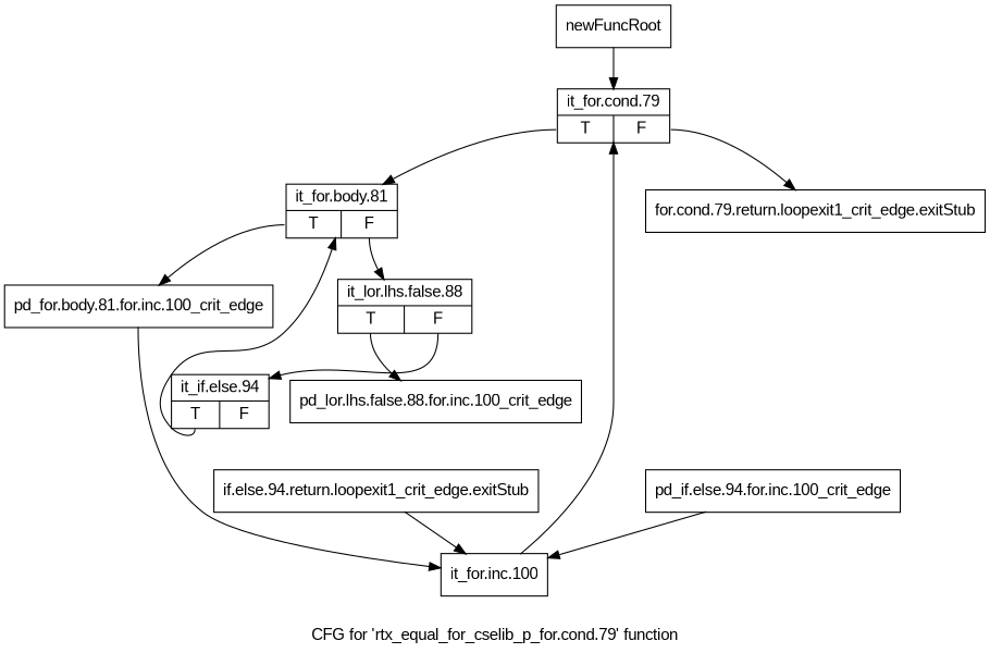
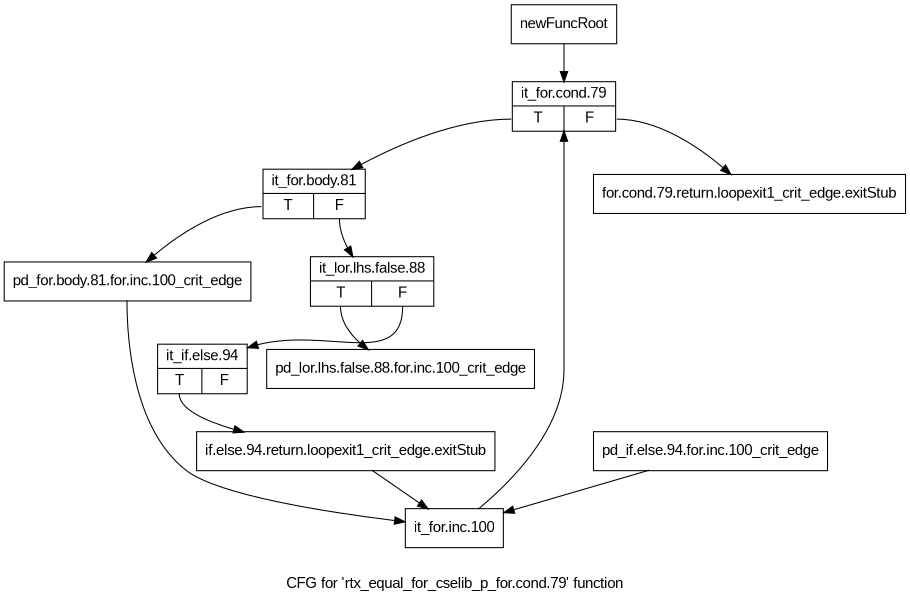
  digraph {
    fontname="Liberation Sans"
    label="CFG for 'rtx_equal_for_cselib_p_for.cond.79' function"
    node [fontname="Liberation Sans" shape=record]
    edge [fontname="Liberation Sans"]
    n1 [label="{newFuncRoot}"]
    n2 [label="{it_for.cond.79|{<s0>T|<s1>F}}"]
    n3 [label="{for.cond.79.return.loopexit1_crit_edge.exitStub}"]
    n4 [label="{it_for.body.81|{<s0>T|<s1>F}}"]
    n5 [label="{pd_for.body.81.for.inc.100_crit_edge}"]
    n6 [label="{it_lor.lhs.false.88|{<s0>T|<s1>F}}"]
    n7 [label="{if.else.94.return.loopexit1_crit_edge.exitStub}"]
    n8 [label="{it_for.inc.100}"]
    n9 [label="{pd_lor.lhs.false.88.for.inc.100_crit_edge}"]
    n10 [label="{it_if.else.94|{<s0>T|<s1>F}}"]
    n11 [label="{pd_if.else.94.for.inc.100_crit_edge}"]
    n1 -> n2
    n2 -> n3 [tailport=s1]
    n2 -> n4 [tailport=s0]
    n4 -> n5 [tailport=s0]
    n4 -> n6 [tailport=s1]
    n5 -> n8
    n6 -> n9 [tailport=s0]
    n6 -> n10 [tailport=s1]
    n7 -> n8
    n8 -> n2
-   n10 -> n4 [tailport=s0]
+   n10 -> n7 [tailport=s0]
    n11 -> n8
  }
